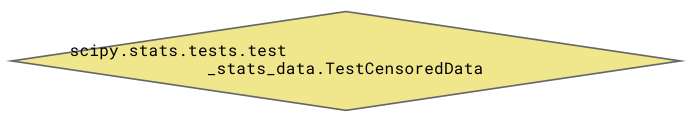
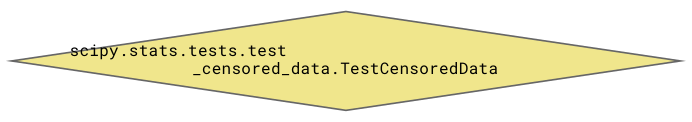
  digraph {
    rankdir=LR
    fontname="Roboto Mono"
-   n1 [color=grey40 fillcolor=khaki fontname="Roboto Mono" fontsize=10 height=0.2 label="scipy.stats.tests.test\l_stats_data.TestCensoredData" shape=diamond style=filled width=0.4]
+   n1 [color=grey40 fillcolor=khaki fontname="Roboto Mono" fontsize=10 height=0.2 label="scipy.stats.tests.test\l_censored_data.TestCensoredData" shape=diamond style=filled width=0.4]
  }
